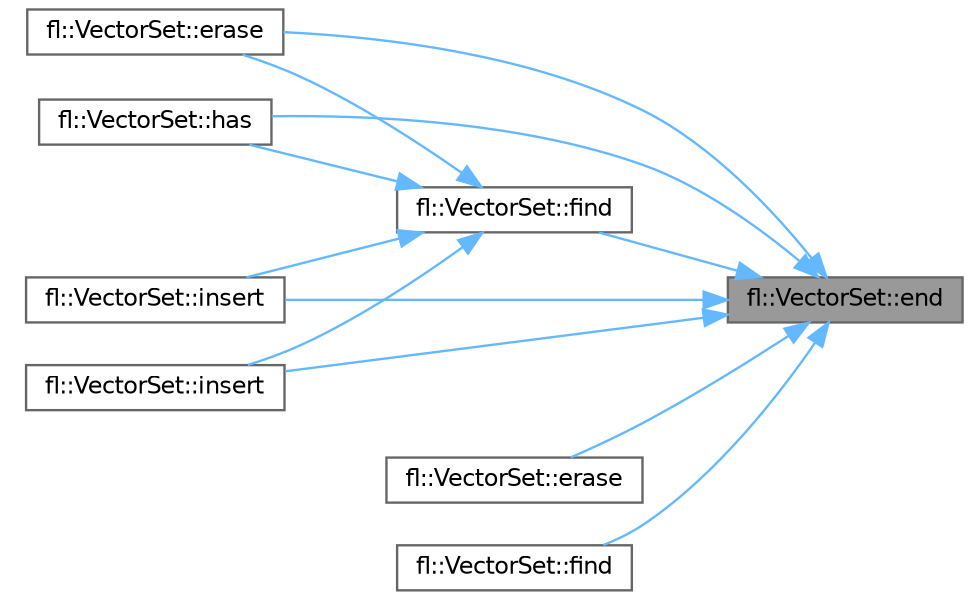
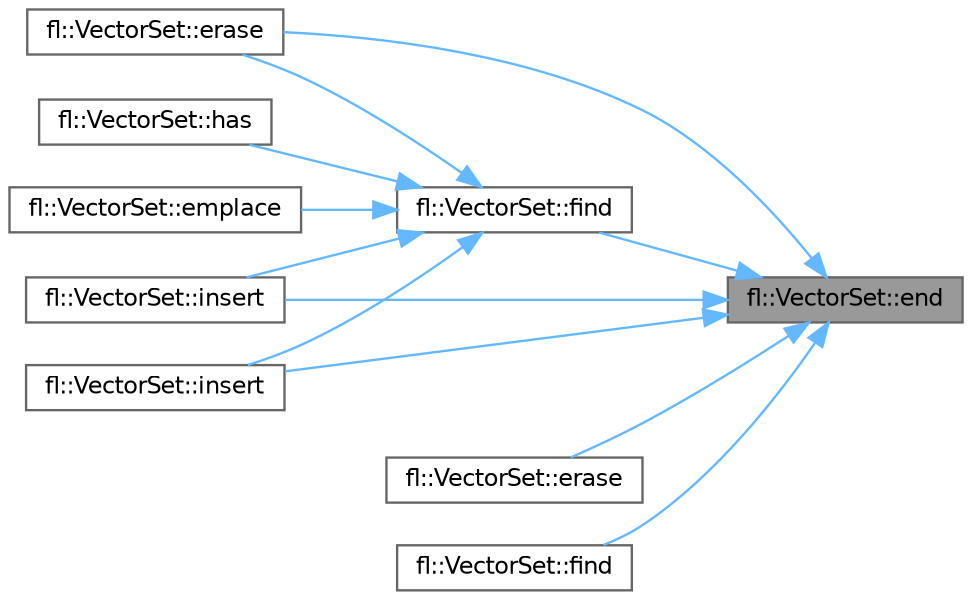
  digraph {
    rankdir=RL
    node [color=grey40 fillcolor=white fontname=Helvetica fontsize=10 shape=box style=filled]
    edge [color=steelblue1 dir=back fontname=Helvetica fontsize=10 labelfontname=Helvetica labelfontsize=10 style=solid]
    n1 [color=gray40 fillcolor=grey60 fontcolor=black height=0.2 label="fl::VectorSet::end" width=0.4]
    n2 [height=0.2 label="fl::VectorSet::erase" width=0.4]
    n3 [height=0.2 label="fl::VectorSet::erase" width=0.4]
    n4 [height=0.2 label="fl::VectorSet::find" width=0.4]
    n5 [height=0.2 label="fl::VectorSet::has" width=0.4]
    n6 [height=0.2 label="fl::VectorSet::insert" width=0.4]
    n7 [height=0.2 label="fl::VectorSet::insert" width=0.4]
    n8 [height=0.2 label="fl::VectorSet::find" width=0.4]
+   n9 [height=0.2 label="fl::VectorSet::emplace" width=0.4]
    n1 -> n2
    n1 -> n3
    n1 -> n4
-   n1 -> n5
    n1 -> n6
    n1 -> n7
    n1 -> n8
    n4 -> n2
    n4 -> n5
    n4 -> n6
    n4 -> n7
+   n4 -> n9
  }
